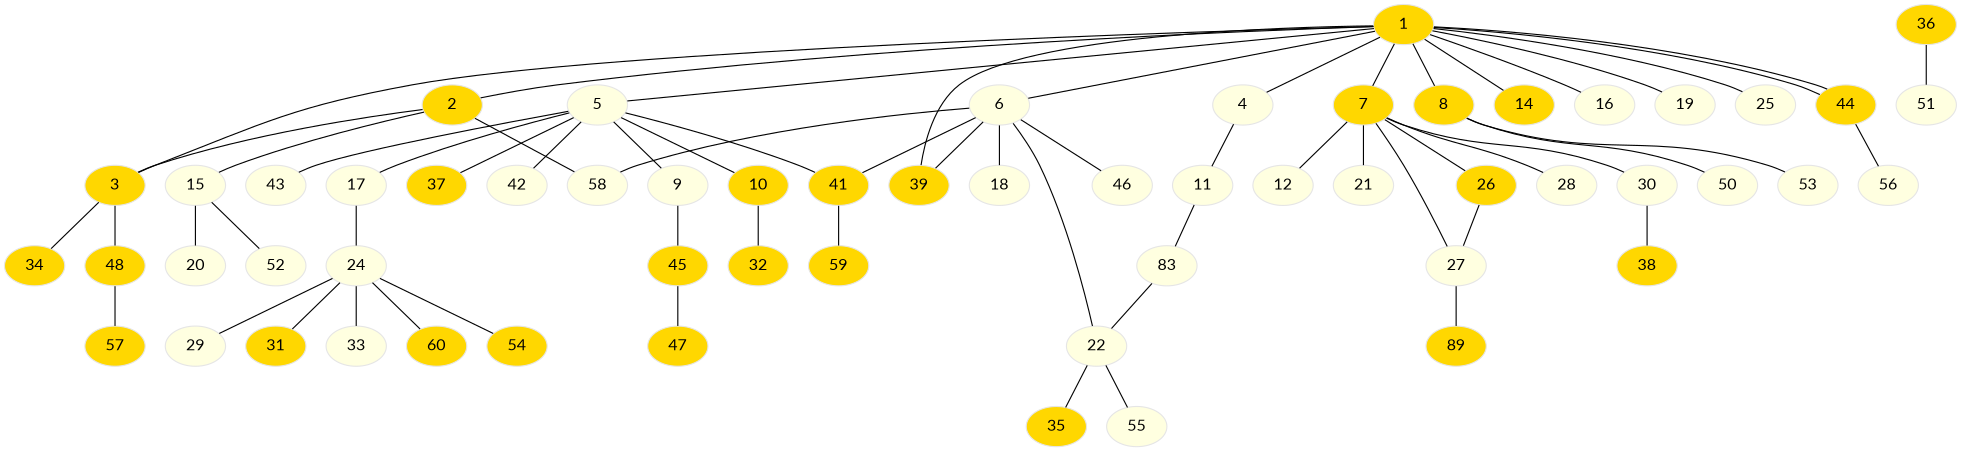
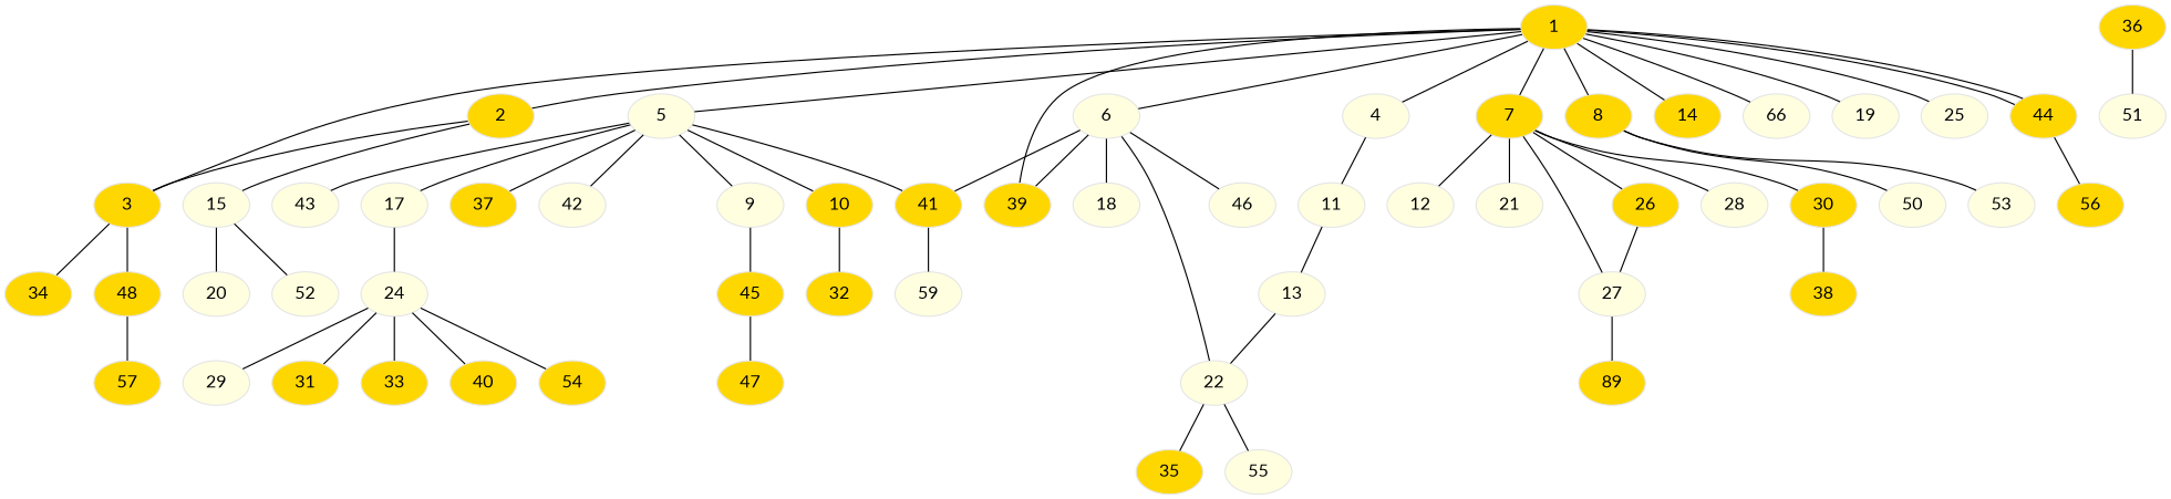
  graph {
    fontname=Lato
    node [color=gray90 fillcolor=lightyellow fontname=Lato style=filled]
    edge [fontname=Lato]
    1 [fillcolor=gold]
    2 [fillcolor=gold]
    3 [fillcolor=gold]
    4
    5
    6
    7 [fillcolor=gold]
    8 [fillcolor=gold]
    14 [fillcolor=gold]
-   16
+   16 [label=66]
    19
    25
    39 [fillcolor=gold]
    44 [fillcolor=gold]
    15
-   58
    34 [fillcolor=gold]
    48 [fillcolor=gold]
    11
    9
    10 [fillcolor=gold]
    17
    37 [fillcolor=gold]
    41 [fillcolor=gold]
    42
    43
    18
    22
    46
    12
    21
    26 [fillcolor=gold]
    27
    28
-   30
+   30 [fillcolor=gold]
    50
    53
-   56
+   56 [fillcolor=gold]
    20
    52
    57 [fillcolor=gold]
-   13 [label=83]
+   13
    45 [fillcolor=gold]
    32 [fillcolor=gold]
    24
-   59 [fillcolor=gold]
+   59
    35 [fillcolor=gold]
    55
    36 [fillcolor=gold]
    51
    n51 [fillcolor=gold label=89]
    38 [fillcolor=gold]
    47 [fillcolor=gold]
    29
    31 [fillcolor=gold]
-   33
-   40 [fillcolor=gold label=60]
+   33 [fillcolor=gold]
+   40 [fillcolor=gold]
    54 [fillcolor=gold]
    1 -- 2
    1 -- 3
    1 -- 4
    1 -- 5
    1 -- 6
    1 -- 7
    1 -- 8
    1 -- 14
    1 -- 16
    1 -- 19
    1 -- 25
    1 -- 39
    1 -- 44
    1 -- 44
    2 -- 3
    2 -- 15
-   2 -- 58
    3 -- 34
    3 -- 48
    4 -- 11
    5 -- 9
    5 -- 10
    5 -- 17
    5 -- 37
    5 -- 41
    5 -- 42
    5 -- 43
    6 -- 39
-   6 -- 58
    6 -- 41
    6 -- 18
    6 -- 22
    6 -- 46
    7 -- 12
    7 -- 21
    7 -- 26
    7 -- 27
    7 -- 28
    7 -- 30
    8 -- 50
    8 -- 53
    44 -- 56
    15 -- 20
    15 -- 52
    48 -- 57
    11 -- 13
    9 -- 45
    10 -- 32
    17 -- 24
    41 -- 59
    22 -- 35
    22 -- 55
    26 -- 27
    27 -- n51
    30 -- 38
    13 -- 22
    45 -- 47
    24 -- 29
    24 -- 31
    24 -- 33
    24 -- 40
    24 -- 54
    36 -- 51
  }
